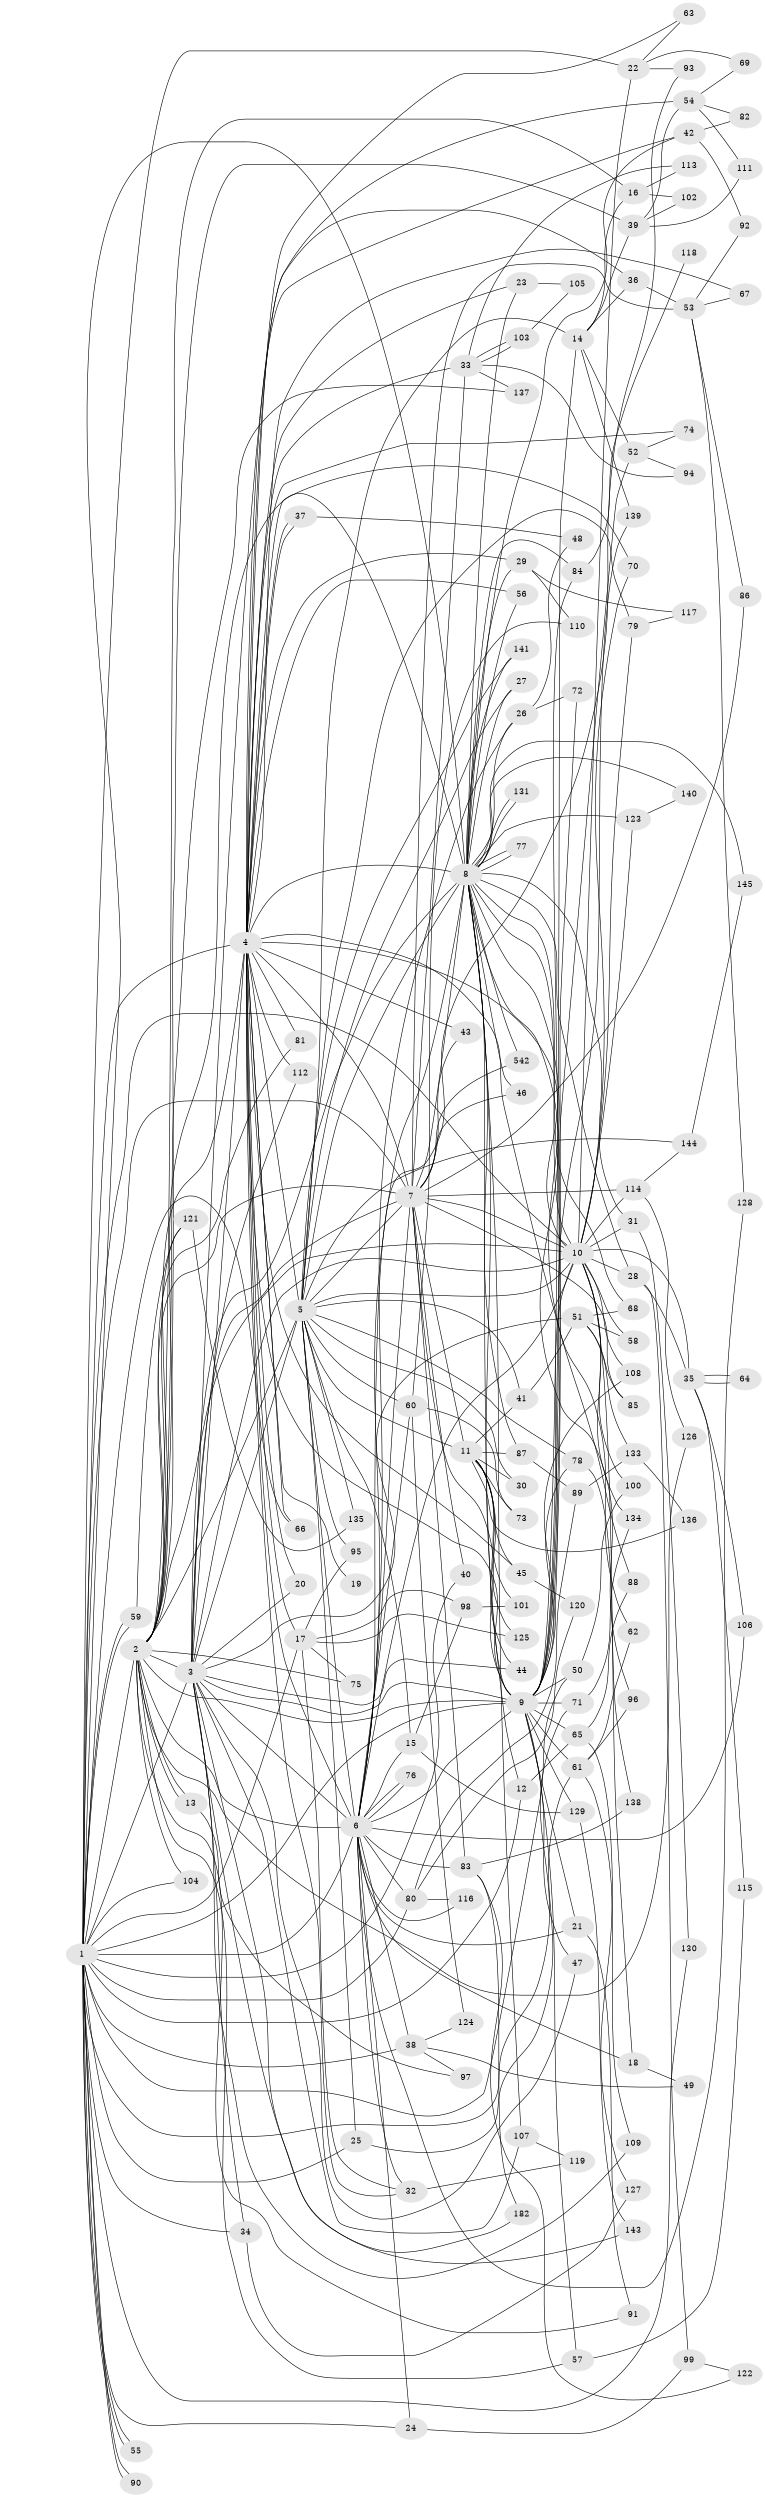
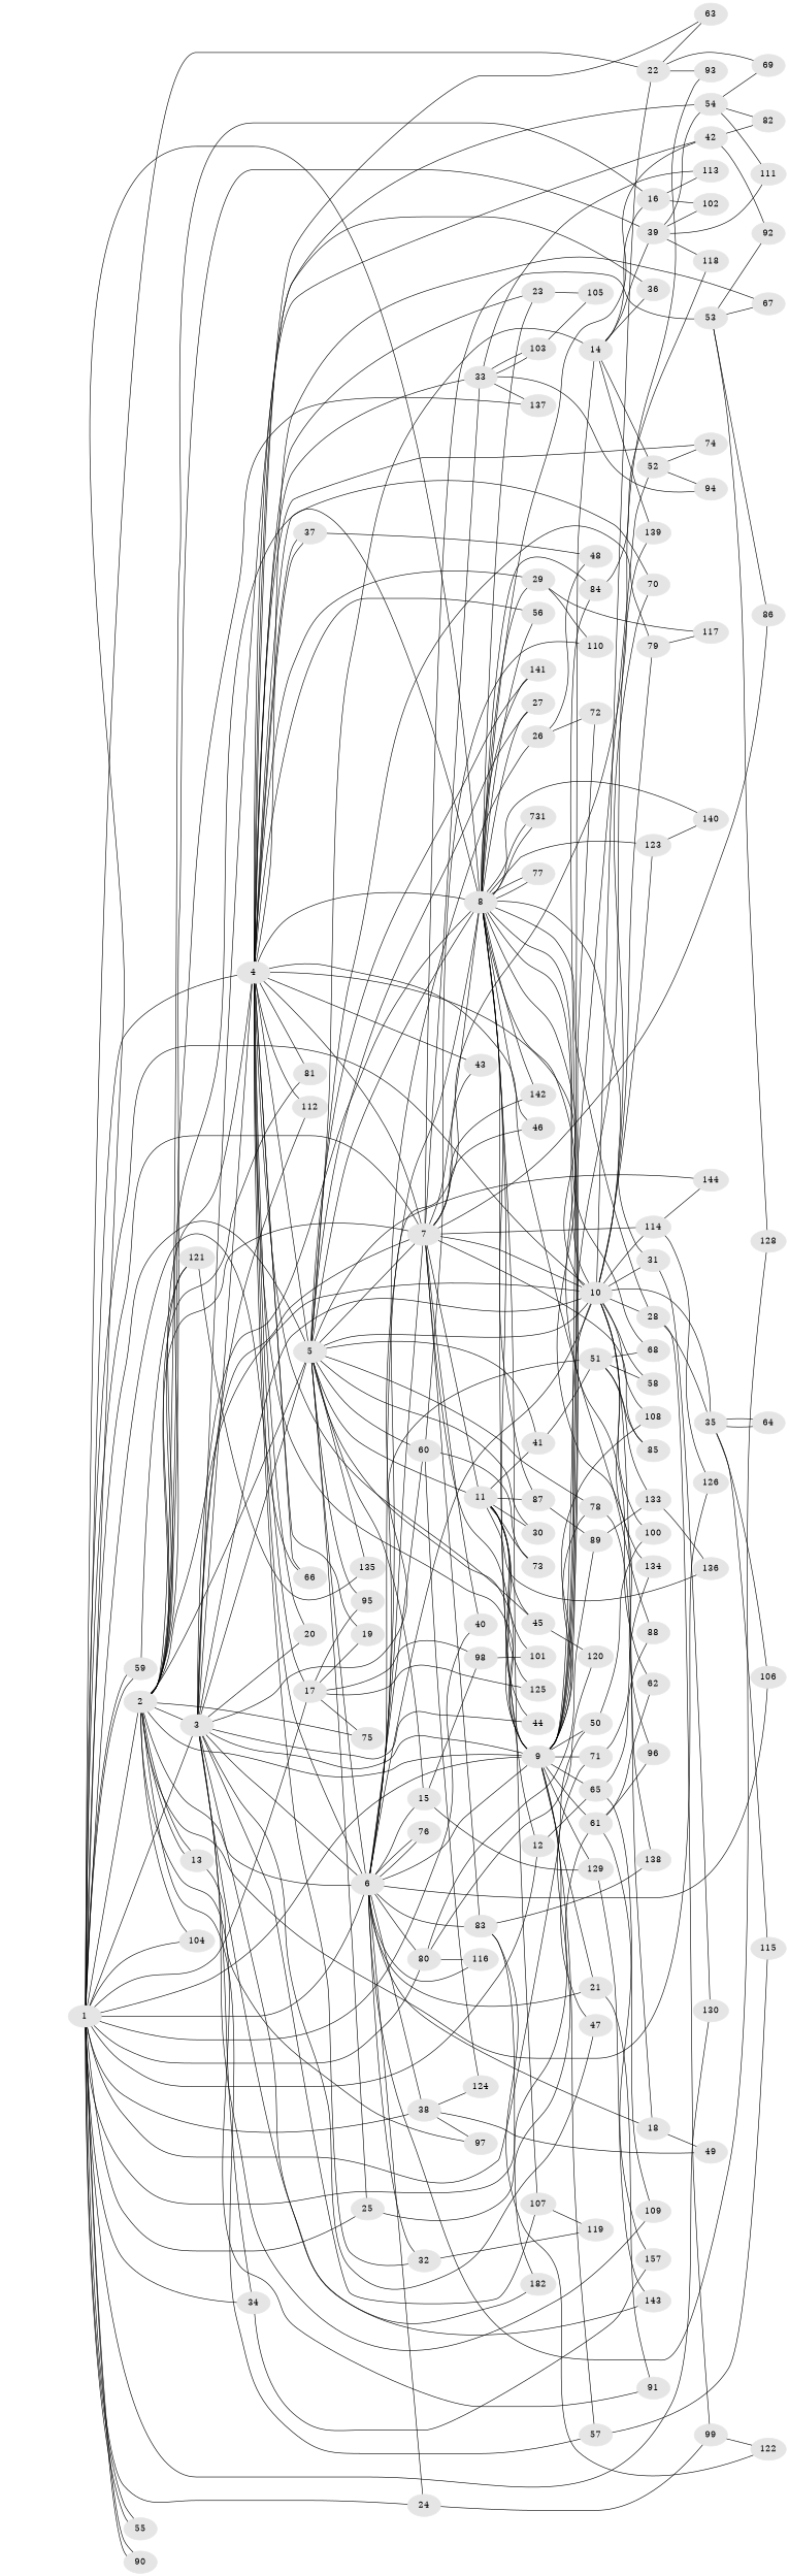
  graph {
    rankdir=LR
    node [color=gray90 style=filled]
    1
    2
    3
    4
    5
    6
    7
    8
    9
    10
    12
    17
    22
    24
    25
    34
    38
    40
    50
    55
    59
    66
    71
    80
    90
    104
    130
    13
    16
    39
    57
    75
    81
    91
    121
    126
    137
    20
    36
    44
    47
    51
    107
    109
    112
    n46 [label=182]
    143
    19
    23
    29
    32
    33
    37
    42
    43
    45
    54
    56
    63
    67
    70
    74
    88
    11
    14
    15
    27
    30
    41
    60
    78
    79
    95
    135
    141
    144
    18
    21
    26
    76
    83
    93
    106
    116
    128
    46
    53
    85
    86
    114
-   142 [label=542]
+   142
    28
    31
    62
    68
    77
    84
    87
    96
    123
-   131
+   131 [label=731]
    140
-   145
    52
    61
    65
    72
    108
    129
    139
    35
    58
    100
    134
    125
    98
    69
    99
-   127
+   127 [label=157]
    97
    49
    124
    120
    89
    102
    113
    111
    118
    115
    133
    119
    105
    110
    117
    94
    103
    48
    82
    92
    73
    101
    136
    138
    122
    64
    1 -- 2
    1 -- 3
    1 -- 4
+   1 -- 5
    1 -- 6
    1 -- 7
    1 -- 8
    1 -- 9
    1 -- 10
    1 -- 12
    1 -- 17
    1 -- 22
    1 -- 24
    1 -- 25
    1 -- 34
    1 -- 38
    1 -- 40
    1 -- 50
    1 -- 55
    1 -- 55
    1 -- 59
    1 -- 59
    1 -- 66
    1 -- 71
    1 -- 80
    1 -- 90
    1 -- 90
    1 -- 104
    1 -- 130
    2 -- 3
    2 -- 4
    2 -- 5
    2 -- 6
    2 -- 7
    2 -- 8
    2 -- 9
    2 -- 10
    2 -- 104
    2 -- 13
    2 -- 13
    2 -- 16
    2 -- 39
    2 -- 57
    2 -- 75
    2 -- 81
    2 -- 91
    2 -- 121
    2 -- 126
    2 -- 137
    3 -- 4
    3 -- 5
    3 -- 6
    3 -- 7
    3 -- 8
    3 -- 9
    3 -- 10
    3 -- 34
    3 -- 20
    3 -- 36
    3 -- 44
    3 -- 47
    3 -- 51
    3 -- 107
    3 -- 109
    3 -- 112
    3 -- n46
    3 -- 143
    4 -- 5
    4 -- 6
    4 -- 7
    4 -- 8
    4 -- 9
    4 -- 10
    4 -- 17
    4 -- 66
    4 -- 81
    4 -- 20
    4 -- 112
    4 -- 19
    4 -- 23
    4 -- 29
    4 -- 32
    4 -- 33
    4 -- 37
    4 -- 37
    4 -- 42
    4 -- 43
    4 -- 45
    4 -- 54
    4 -- 56
    4 -- 63
    4 -- 67
    4 -- 70
    4 -- 74
    4 -- 88
    5 -- 6
    5 -- 7
    5 -- 8
+   5 -- 9
    5 -- 10
    5 -- 25
    5 -- 11
    5 -- 14
    5 -- 15
    5 -- 27
    5 -- 30
    5 -- 41
    5 -- 60
    5 -- 78
    5 -- 79
    5 -- 95
    5 -- 135
    5 -- 141
    5 -- 144
    6 -- 7
    6 -- 8
    6 -- 9
    6 -- 10
    6 -- 24
    6 -- 38
    6 -- 80
    6 -- 32
    6 -- 15
    6 -- 60
    6 -- 18
    6 -- 21
    6 -- 26
    6 -- 76
    6 -- 76
    6 -- 83
    6 -- 93
    6 -- 106
    6 -- 116
    6 -- 128
    7 -- 8
    7 -- 9
    7 -- 10
    7 -- 40
    7 -- 33
    7 -- 43
    7 -- 11
    7 -- 83
    7 -- 46
    7 -- 53
    7 -- 85
    7 -- 86
    7 -- 114
    7 -- 142
    8 -- 9
    8 -- 10
    8 -- 12
    8 -- 107
    8 -- 23
    8 -- 29
    8 -- 42
    8 -- 56
    8 -- 27
    8 -- 141
-   8 -- 26
    8 -- 46
    8 -- 142
    8 -- 28
    8 -- 31
    8 -- 62
    8 -- 68
    8 -- 77
    8 -- 77
    8 -- 84
    8 -- 87
    8 -- 96
    8 -- 123
    8 -- 131
    8 -- 131
    8 -- 140
-   8 -- 145
    9 -- 10
    9 -- 50
    9 -- 71
    9 -- 57
    9 -- 47
    9 -- 14
    9 -- 78
    9 -- 21
    9 -- 84
    9 -- 52
    9 -- 61
    9 -- 65
    9 -- 72
    9 -- 108
    9 -- 129
    9 -- 139
    10 -- 22
    10 -- 70
    10 -- 79
    10 -- 18
    10 -- 114
    10 -- 28
    10 -- 31
    10 -- 123
    10 -- 108
    10 -- 35
    10 -- 58
    10 -- 100
    10 -- 134
    12 -- 65
    17 -- 75
-   17 -- 32
+   17 -- 19
    17 -- 95
    17 -- 125
    17 -- 98
    22 -- 63
    22 -- 93
    22 -- 69
    24 -- 99
    25 -- 61
    34 -- 127
    38 -- 97
    38 -- 49
    38 -- 124
    50 -- 100
    59 -- 121
    71 -- 134
    80 -- 116
    80 -- 120
    80 -- 89
    13 -- 97
    16 -- 102
    16 -- 113
    39 -- 54
    39 -- 102
    39 -- 111
+   39 -- 118
    57 -- 115
    121 -- 135
-   36 -- 53
    51 -- 85
    51 -- 68
    51 -- 58
    51 -- 133
    107 -- 119
    23 -- 105
    29 -- 110
    29 -- 117
    32 -- 119
    33 -- 137
    33 -- 113
    33 -- 94
    33 -- 103
    33 -- 103
    37 -- 48
    42 -- 82
    42 -- 92
    45 -- 120
    54 -- 69
    54 -- 111
    54 -- 82
    11 -- 44
    11 -- 45
    11 -- 30
    11 -- 41
    11 -- 87
    11 -- 125
    11 -- 73
    11 -- 101
    11 -- 136
    14 -- 16
    14 -- 39
    14 -- 36
    14 -- 52
    14 -- 139
    15 -- 129
    15 -- 98
    41 -- 51
    60 -- 124
    60 -- 110
    60 -- 73
    78 -- 138
    79 -- 117
-   144 -- 145
    18 -- 49
    21 -- 91
    26 -- 72
    26 -- 48
    83 -- n46
    83 -- 138
    83 -- 122
    53 -- 67
    53 -- 128
    53 -- 86
    53 -- 92
    114 -- 126
    114 -- 144
    28 -- 35
    28 -- 99
    31 -- 130
    84 -- 118
    87 -- 89
    123 -- 140
    52 -- 74
    52 -- 94
    61 -- 62
    61 -- 96
    61 -- 127
    65 -- 109
    65 -- 88
    129 -- 143
    35 -- 106
    35 -- 115
    35 -- 64
    35 -- 64
    98 -- 101
    99 -- 122
    89 -- 133
    133 -- 136
    103 -- 105
  }
